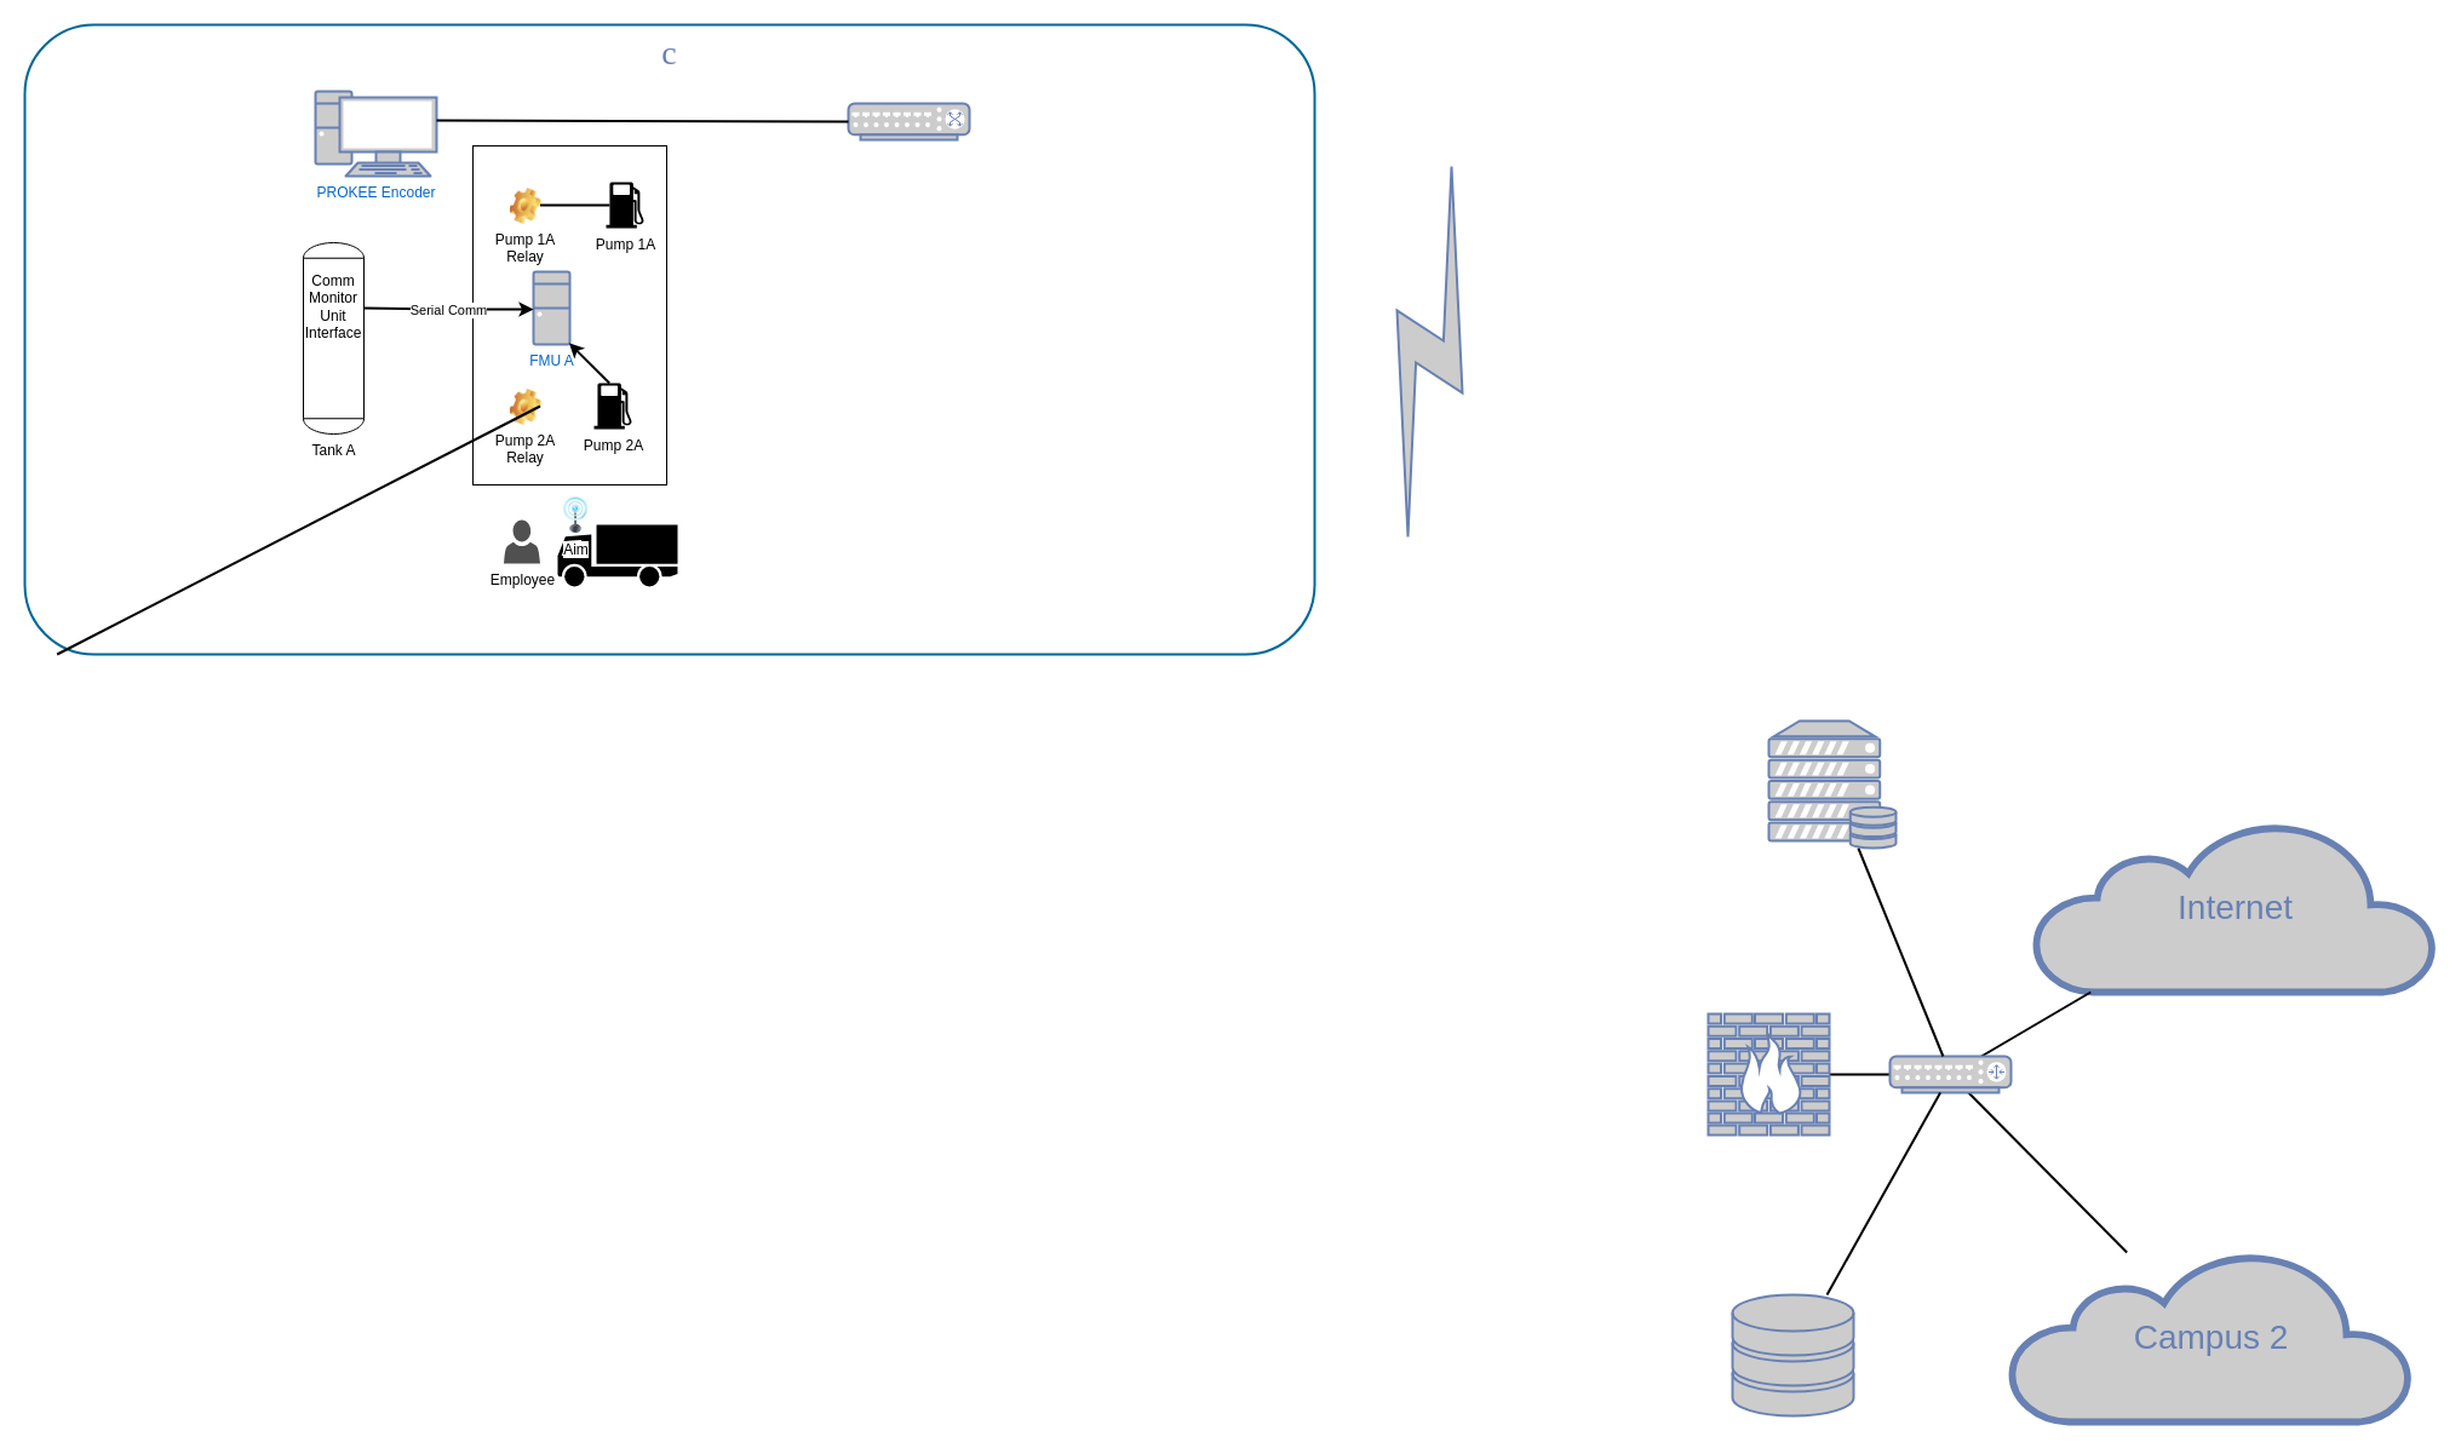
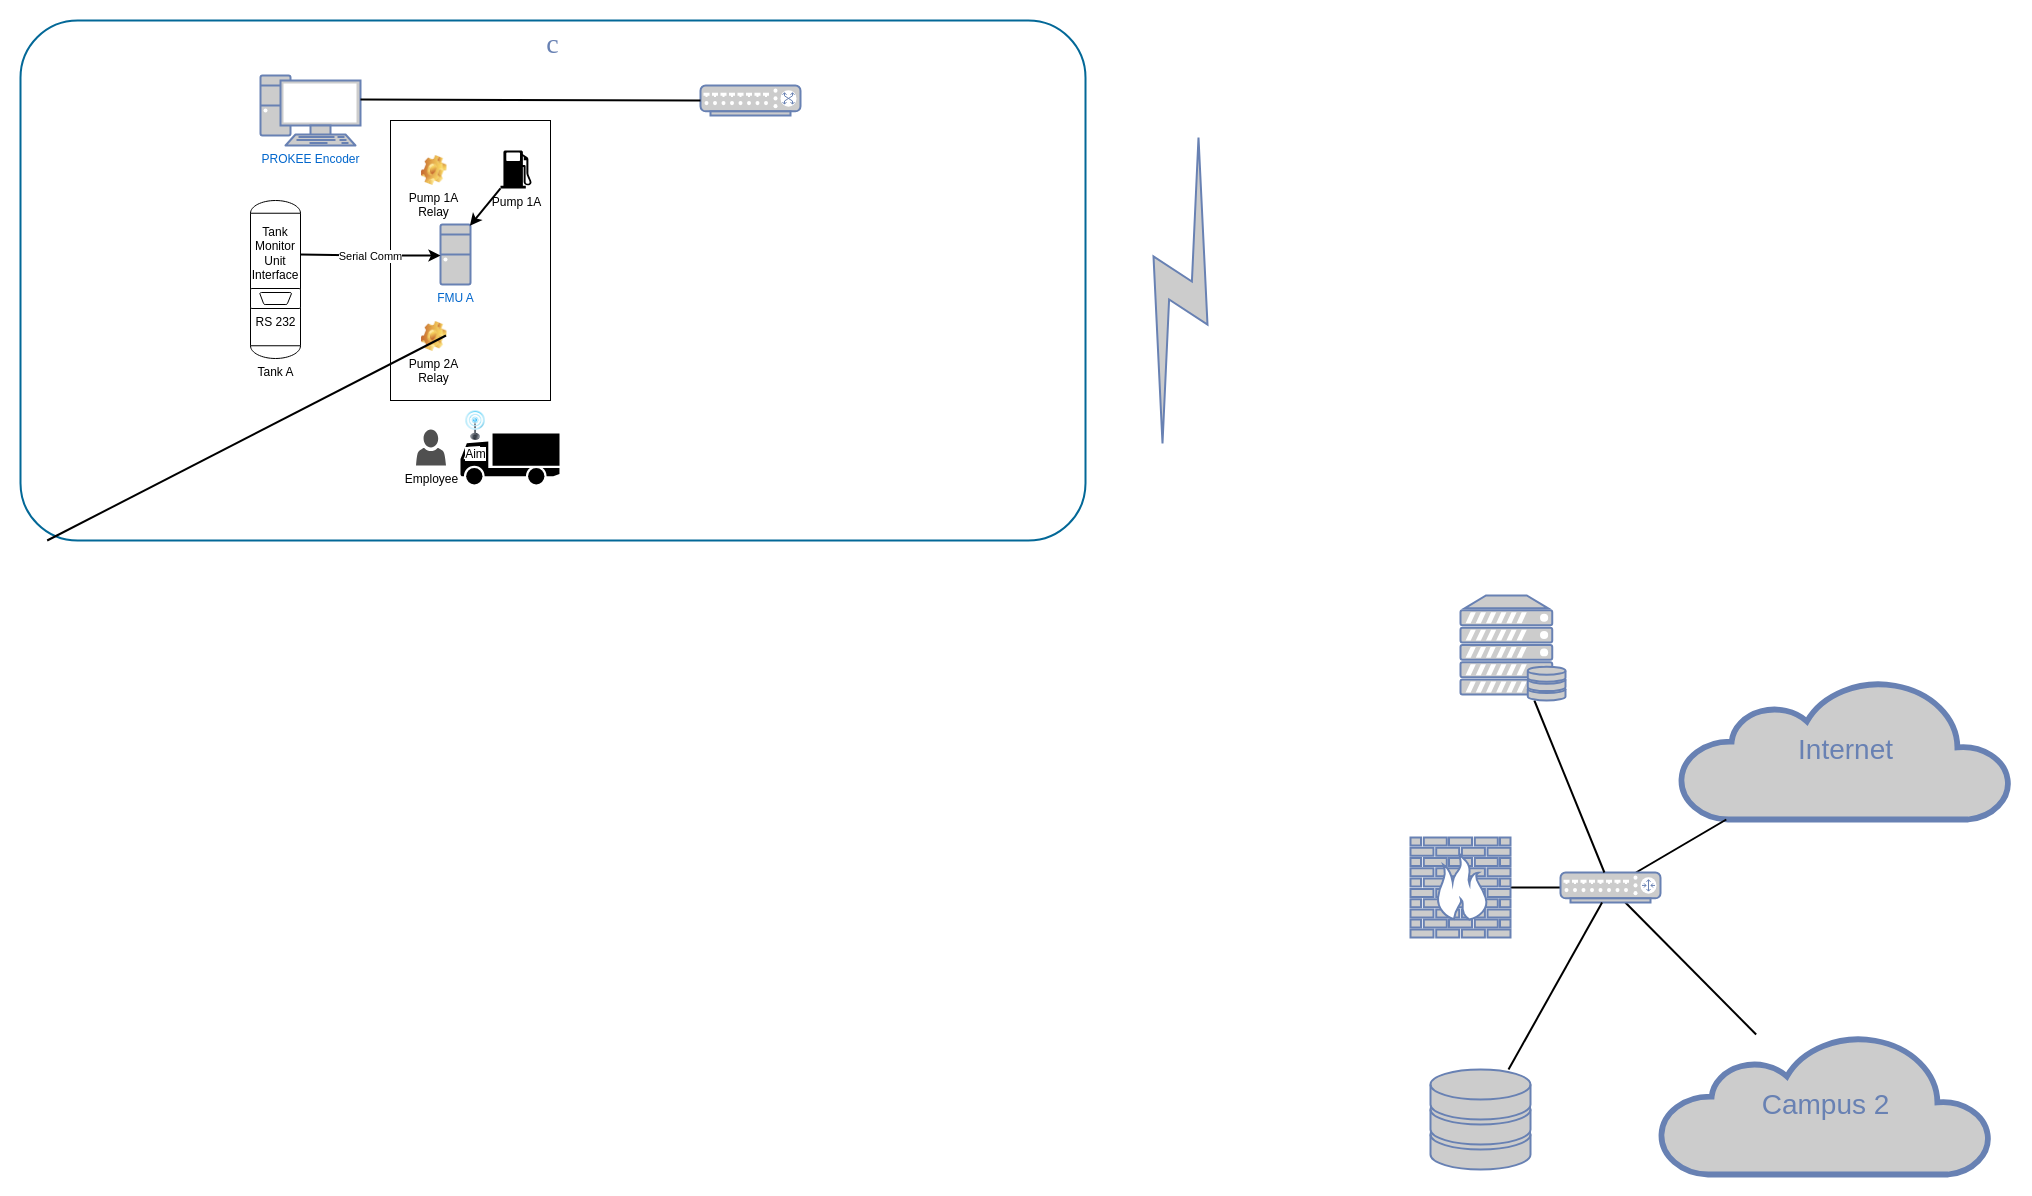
  <mxCell id="0" />
  <mxCell id="1" parent="0" />
  <mxCell id="2" value="" style="rounded=0;whiteSpace=wrap;html=1;" vertex="1" parent="1"><mxGeometry x="390" y="120" width="160" height="280" as="geometry" /></mxCell>
  <mxCell id="3" value="c" style="rounded=1;whiteSpace=wrap;html=1;shadow=0;comic=0;strokeColor=#036897;strokeWidth=2;fillColor=none;fontFamily=Verdana;fontSize=28;fontColor=#6881B3;align=center;arcSize=11;verticalAlign=top;" parent="1" vertex="1"><mxGeometry x="20" y="20" width="1065" height="520" as="geometry" /></mxCell>
  <mxCell id="4" style="edgeStyle=none;html=1;labelBackgroundColor=none;endArrow=none;endFill=0;strokeWidth=2;fontFamily=Verdana;fontSize=28;fontColor=#6881B3;" parent="1" source="5" target="11" edge="1"><mxGeometry relative="1" as="geometry"><mxPoint x="1580" y="827" as="targetPoint" /></mxGeometry></mxCell>
  <mxCell id="5" value="" style="fontColor=#0066CC;verticalAlign=top;verticalLabelPosition=bottom;labelPosition=center;align=center;html=1;fillColor=#CCCCCC;strokeColor=#6881B3;gradientColor=none;gradientDirection=north;strokeWidth=2;shape=mxgraph.networks.firewall;rounded=0;shadow=0;comic=0;" parent="1" vertex="1"><mxGeometry x="1410" y="837" width="100" height="100" as="geometry" /></mxCell>
  <mxCell id="6" value="PROKEE Encoder" style="fontColor=#0066CC;verticalAlign=top;verticalLabelPosition=bottom;labelPosition=center;align=center;html=1;fillColor=#CCCCCC;strokeColor=#6881B3;gradientColor=none;gradientDirection=north;strokeWidth=2;shape=mxgraph.networks.pc;rounded=0;shadow=0;comic=0;" parent="1" vertex="1"><mxGeometry x="260" y="75" width="100" height="70" as="geometry" /></mxCell>
  <mxCell id="7" value="" style="html=1;fillColor=#CCCCCC;strokeColor=#6881B3;gradientColor=none;gradientDirection=north;strokeWidth=2;shape=mxgraph.networks.comm_link_edge;html=1;labelBackgroundColor=none;endArrow=none;endFill=0;fontFamily=Verdana;fontSize=20;" parent="1" edge="1"><mxGeometry width="100" height="100" relative="1" as="geometry"><mxPoint x="1200" y="120" as="sourcePoint" /><mxPoint x="1160" y="460" as="targetPoint" /><Array as="points"><mxPoint x="1250" y="290" /></Array></mxGeometry></mxCell>
  <mxCell id="8" value="Internet" style="html=1;fillColor=#CCCCCC;strokeColor=#6881B3;gradientColor=none;gradientDirection=north;strokeWidth=2;shape=mxgraph.networks.cloud;fontColor=#6881B3;rounded=0;shadow=0;comic=0;align=center;fontSize=28;" parent="1" vertex="1"><mxGeometry x="1680" y="679" width="330" height="140" as="geometry" /></mxCell>
  <mxCell id="9" style="edgeStyle=none;html=1;labelBackgroundColor=none;endArrow=none;endFill=0;strokeWidth=2;fontFamily=Verdana;fontSize=28;fontColor=#6881B3;" parent="1" source="11" target="8" edge="1"><mxGeometry relative="1" as="geometry" /></mxCell>
  <mxCell id="10" style="edgeStyle=none;html=1;labelBackgroundColor=none;endArrow=none;endFill=0;strokeWidth=2;fontFamily=Verdana;fontSize=28;fontColor=#6881B3;" parent="1" source="11" target="16" edge="1"><mxGeometry relative="1" as="geometry" /></mxCell>
  <mxCell id="11" value="" style="fontColor=#0066CC;verticalAlign=top;verticalLabelPosition=bottom;labelPosition=center;align=center;html=1;fillColor=#CCCCCC;strokeColor=#6881B3;gradientColor=none;gradientDirection=north;strokeWidth=2;shape=mxgraph.networks.router;rounded=0;shadow=0;comic=0;" parent="1" vertex="1"><mxGeometry x="1560" y="872" width="100" height="30" as="geometry" /></mxCell>
  <mxCell id="12" style="edgeStyle=none;html=1;labelBackgroundColor=none;endArrow=none;endFill=0;strokeWidth=2;fontFamily=Verdana;fontSize=28;fontColor=#6881B3;" parent="1" source="13" target="11" edge="1"><mxGeometry relative="1" as="geometry" /></mxCell>
  <mxCell id="13" value="" style="fontColor=#0066CC;verticalAlign=top;verticalLabelPosition=bottom;labelPosition=center;align=center;html=1;fillColor=#CCCCCC;strokeColor=#6881B3;gradientColor=none;gradientDirection=north;strokeWidth=2;shape=mxgraph.networks.storage;rounded=0;shadow=0;comic=0;" parent="1" vertex="1"><mxGeometry x="1430" y="1069" width="100" height="100" as="geometry" /></mxCell>
  <mxCell id="14" style="edgeStyle=none;html=1;labelBackgroundColor=none;endArrow=none;endFill=0;strokeWidth=2;fontFamily=Verdana;fontSize=28;fontColor=#6881B3;" parent="1" source="15" target="11" edge="1"><mxGeometry relative="1" as="geometry"><mxPoint x="1490" y="817" as="targetPoint" /></mxGeometry></mxCell>
  <mxCell id="15" value="" style="fontColor=#0066CC;verticalAlign=top;verticalLabelPosition=bottom;labelPosition=center;align=center;html=1;fillColor=#CCCCCC;strokeColor=#6881B3;gradientColor=none;gradientDirection=north;strokeWidth=2;shape=mxgraph.networks.server_storage;rounded=0;shadow=0;comic=0;" parent="1" vertex="1"><mxGeometry x="1460" y="595" width="105" height="105" as="geometry" /></mxCell>
  <mxCell id="16" value="Campus 2" style="html=1;fillColor=#CCCCCC;strokeColor=#6881B3;gradientColor=none;gradientDirection=north;strokeWidth=2;shape=mxgraph.networks.cloud;fontColor=#6881B3;rounded=0;shadow=0;comic=0;align=center;fontSize=28;" parent="1" vertex="1"><mxGeometry x="1660" y="1034" width="330" height="140" as="geometry" /></mxCell>
  <mxCell id="17" value="" style="fontColor=#0066CC;verticalAlign=top;verticalLabelPosition=bottom;labelPosition=center;align=center;html=1;outlineConnect=0;fillColor=#CCCCCC;strokeColor=#6881B3;gradientColor=none;gradientDirection=north;strokeWidth=2;shape=mxgraph.networks.switch;" vertex="1" parent="1"><mxGeometry x="700" y="85" width="100" height="30" as="geometry" /></mxCell>
  <mxCell id="18" value="FMU A" style="fontColor=#0066CC;verticalAlign=top;verticalLabelPosition=bottom;labelPosition=center;align=center;html=1;outlineConnect=0;fillColor=#CCCCCC;strokeColor=#6881B3;gradientColor=none;gradientDirection=north;strokeWidth=2;shape=mxgraph.networks.desktop_pc;" vertex="1" parent="1"><mxGeometry x="440" y="224" width="30" height="60" as="geometry" /></mxCell>
  <mxCell id="19" value="" style="endArrow=none;html=1;exitX=1;exitY=0.343;exitDx=0;exitDy=0;exitPerimeter=0;entryX=0;entryY=0.5;entryDx=0;entryDy=0;entryPerimeter=0;strokeWidth=2;" edge="1" parent="1" source="6" target="17"><mxGeometry width="50" height="50" relative="1" as="geometry"><mxPoint x="360" y="250" as="sourcePoint" /><mxPoint x="410" y="200" as="targetPoint" /></mxGeometry></mxCell>
  <mxCell id="20" value="Pump 1A" style="shape=mxgraph.signs.transportation.gas_1;html=1;pointerEvents=1;fillColor=#000000;strokeColor=none;verticalLabelPosition=bottom;verticalAlign=top;align=center;" vertex="1" parent="1"><mxGeometry x="500" y="150" width="31" height="38" as="geometry" /></mxCell>
- <mxCell id="21" value="Pump 2A" style="shape=mxgraph.signs.transportation.gas_1;html=1;pointerEvents=1;fillColor=#000000;strokeColor=none;verticalLabelPosition=bottom;verticalAlign=top;align=center;" vertex="1" parent="1"><mxGeometry x="490" y="316" width="31" height="38" as="geometry" /></mxCell>
  <mxCell id="22" value="&lt;div&gt;Pump 2A&lt;br&gt;&lt;/div&gt;&lt;div&gt;Relay&lt;br&gt;&lt;/div&gt;" style="shape=image;html=1;verticalLabelPosition=bottom;verticalAlign=top;imageAspect=0;image=img/clipart/Gear_128x128.png;direction=west;" vertex="1" parent="1"><mxGeometry x="420" y="320" width="25.5" height="30" as="geometry" /></mxCell>
  <mxCell id="23" value="" style="group" vertex="1" connectable="0" parent="1"><mxGeometry x="250" y="200" width="50" height="158" as="geometry" /></mxCell>
  <mxCell id="24" value="Tank A" style="shape=mxgraph.pid.vessels.tank;html=1;pointerEvents=1;align=center;verticalLabelPosition=bottom;verticalAlign=top;dashed=0;" vertex="1" parent="23"><mxGeometry width="50" height="158" as="geometry" /></mxCell>
  <mxCell id="25" value="" style="group" vertex="1" connectable="0" parent="23"><mxGeometry y="18" width="50" height="90" as="geometry" /></mxCell>
- <mxCell id="27" value="&lt;div&gt;Comm&lt;/div&gt;&lt;div&gt;Monitor&lt;/div&gt;&lt;div&gt;Unit&lt;/div&gt;&lt;div&gt;Interface&lt;/div&gt;" style="text;html=1;strokeColor=none;fillColor=none;align=center;verticalAlign=middle;whiteSpace=wrap;rounded=0;" vertex="1" parent="25"><mxGeometry width="50" height="70" as="geometry" /></mxCell>
+ <mxCell id="26" value="RS 232" style="pointerEvents=1;verticalLabelPosition=bottom;shadow=0;dashed=0;align=center;html=1;verticalAlign=top;shape=mxgraph.electrical.miscellaneous.small_d_connector" vertex="1" parent="25"><mxGeometry y="70" width="50" height="20" as="geometry" /></mxCell>
+ <mxCell id="27" value="&lt;div&gt;Tank&lt;/div&gt;&lt;div&gt;Monitor&lt;/div&gt;&lt;div&gt;Unit&lt;/div&gt;&lt;div&gt;Interface&lt;/div&gt;" style="text;html=1;strokeColor=none;fillColor=none;align=center;verticalAlign=middle;whiteSpace=wrap;rounded=0;" vertex="1" parent="25"><mxGeometry width="50" height="70" as="geometry" /></mxCell>
  <mxCell id="28" value="Employee" style="pointerEvents=1;shadow=0;dashed=0;html=1;strokeColor=none;fillColor=#505050;labelPosition=center;verticalLabelPosition=bottom;verticalAlign=top;outlineConnect=0;align=center;shape=mxgraph.office.users.user;rotation=0;" vertex="1" parent="1"><mxGeometry x="415.5" y="429" width="30" height="36" as="geometry" /></mxCell>
  <mxCell id="29" value="&lt;div&gt;Pump 1A&lt;br&gt;&lt;/div&gt;&lt;div&gt;Relay&lt;br&gt;&lt;/div&gt;" style="shape=image;html=1;verticalLabelPosition=bottom;verticalAlign=top;imageAspect=0;image=img/clipart/Gear_128x128.png;direction=west;" vertex="1" parent="1"><mxGeometry x="420" y="154" width="25.5" height="30" as="geometry" /></mxCell>
- <mxCell id="30" style="edgeStyle=none;html=1;labelBackgroundColor=none;endArrow=none;endFill=0;strokeWidth=2;fontFamily=Verdana;fontSize=15;fontColor=#036897;exitX=0;exitY=0.5;exitDx=0;exitDy=0;entryX=0.095;entryY=0.5;entryDx=0;entryDy=0;entryPerimeter=0;" parent="1" source="29" target="20" edge="1"><mxGeometry relative="1" as="geometry"><mxPoint x="745.5" y="159.998" as="targetPoint" /><mxPoint x="665.5" y="190" as="sourcePoint" /></mxGeometry></mxCell>
  <mxCell id="31" style="edgeStyle=none;html=1;labelBackgroundColor=none;endArrow=none;endFill=0;strokeWidth=2;fontFamily=Verdana;fontSize=15;fontColor=#036897;exitX=0;exitY=0.5;exitDx=0;exitDy=0;" parent="1" source="22" target="3" edge="1"><mxGeometry relative="1" as="geometry"><mxPoint x="670" y="310" as="sourcePoint" /><mxPoint x="720" y="309.999" as="targetPoint" /></mxGeometry></mxCell>
- <mxCell id="33" value="" style="endArrow=classic;html=1;strokeWidth=2;exitX=0.41;exitY=0;exitDx=0;exitDy=0;exitPerimeter=0;entryX=0.98;entryY=0.98;entryDx=0;entryDy=0;entryPerimeter=0;" edge="1" parent="1" source="21" target="18"><mxGeometry width="50" height="50" relative="1" as="geometry"><mxPoint x="440" y="380" as="sourcePoint" /><mxPoint x="490" y="330" as="targetPoint" /></mxGeometry></mxCell>
+ <mxCell id="32" value="" style="endArrow=classic;html=1;strokeWidth=2;entryX=0.98;entryY=0.02;entryDx=0;entryDy=0;entryPerimeter=0;" edge="1" parent="1" source="20" target="18"><mxGeometry width="50" height="50" relative="1" as="geometry"><mxPoint x="440" y="380" as="sourcePoint" /><mxPoint x="490" y="330" as="targetPoint" /></mxGeometry></mxCell>
  <mxCell id="34" value="" style="endArrow=classic;html=1;strokeWidth=2;exitX=1;exitY=0.5;exitDx=0;exitDy=0;" edge="1" parent="1"><mxGeometry relative="1" as="geometry"><mxPoint x="300" y="254" as="sourcePoint" /><mxPoint x="440" y="255" as="targetPoint" /><Array as="points"><mxPoint x="360" y="255" /></Array></mxGeometry></mxCell>
  <mxCell id="35" value="Serial Comm" style="edgeLabel;resizable=0;html=1;align=center;verticalAlign=middle;" connectable="0" vertex="1" parent="34"><mxGeometry relative="1" as="geometry" /></mxCell>
  <mxCell id="36" value="" style="group;imageWidth=24;" vertex="1" connectable="0" parent="1"><mxGeometry x="460" y="410" width="99" height="74" as="geometry" /></mxCell>
  <mxCell id="37" value="" style="shape=mxgraph.signs.transportation.truck_1;html=1;pointerEvents=1;fillColor=#000000;strokeColor=none;verticalLabelPosition=bottom;verticalAlign=top;align=center;rotation=0;" vertex="1" parent="36"><mxGeometry y="23" width="99" height="51" as="geometry" /></mxCell>
  <mxCell id="38" value="&lt;div&gt;Aim&lt;/div&gt;" style="image;html=1;image=img/lib/clip_art/telecommunication/Signal_tower_on_128x128.png;rotation=0;" vertex="1" parent="36"><mxGeometry width="30" height="30" as="geometry" /></mxCell>
